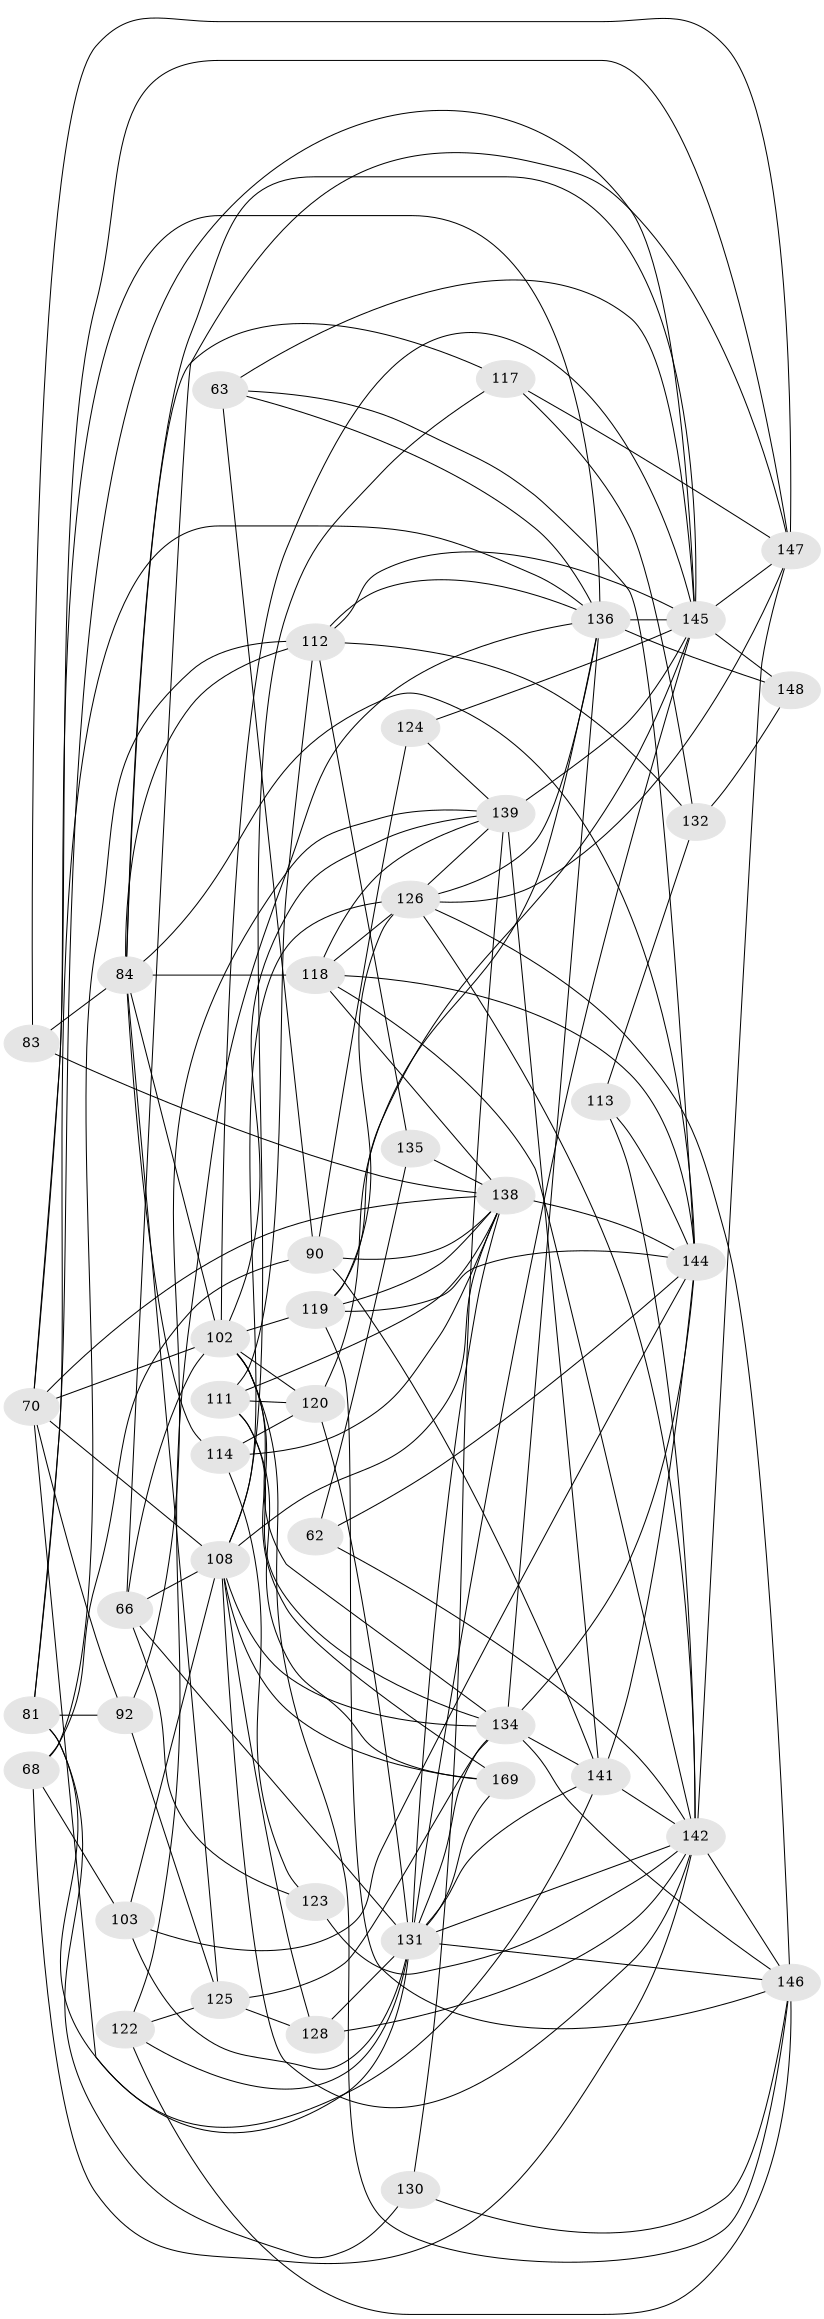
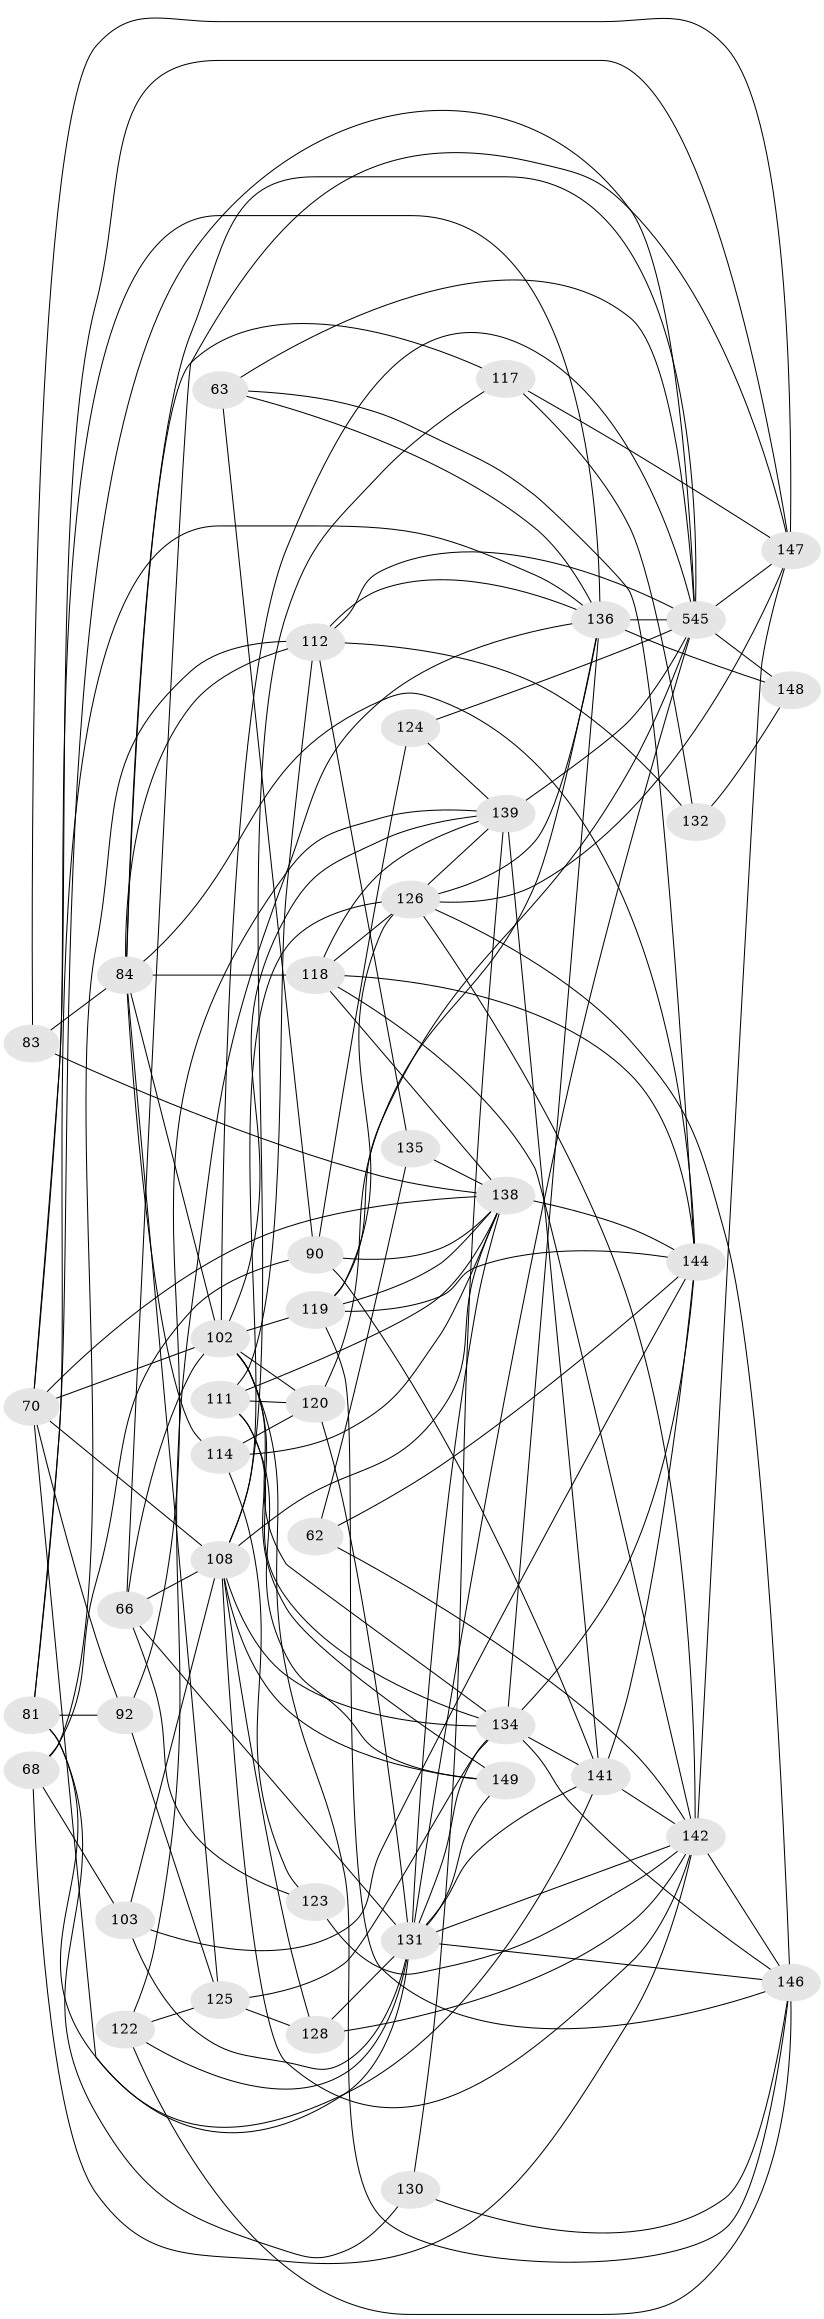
  graph {
    rankdir=LR
    node [color=gray90 style=filled]
    62 [super="+2"]
    135
    142 [super="+65+129+116"]
    144 [super="+15+30+28+45"]
    138 [super="+97+115+133"]
    147 [super="+100"]
    146 [super="+137+109"]
    90 [super="+86"]
    141 [super="+127+82"]
    124
    63
    136 [super="+9+25+81+85"]
-   145 [super="+27+50+60+77+121"]
+   145 [super="+27+50+60+77+121" label=545]
    148 [super="+143"]
    66 [super="+22"]
    102 [super="+69+87"]
    108 [super="+41+104"]
    123
    131 [super="+48+74+38+107"]
    139 [super="+79+99"]
    119 [super="+110"]
    120 [super="+10+67+16"]
    134 [super="+71+106"]
-   149 [label=169]
+   149
    117
    126 [super="+52+91"]
    128 [super="+51"]
    68 [super="+54"]
    103
    112 [super="+29+47"]
    132
    70 [super="+33"]
    92
    125 [super="+72"]
    83 [super="+14"]
    84 [super="+8+42"]
    114
    118 [super="+23+44"]
    n39 [label=81 super="+76"]
    130
    111 [super="+64"]
-   113
    122
    62 -- 135 [weight=2]
    62 -- 142 [weight=3]
    62 -- 144
    135 -- 138
    142 -- 147
    142 -- 146 [weight=4]
    138 -- 144
    90 -- 138
    90 -- 141
    90 -- 124 [weight=2]
    141 -- 142 [weight=3]
    141 -- 144 [weight=3]
    124 -- 145
    124 -- 139
    63 -- 144
    63 -- 90
    63 -- 136
    63 -- 145
    136 -- 145 [weight=2]
    136 -- 148 [weight=2]
    145 -- 147 [weight=2]
    145 -- 148 [weight=3]
    66 -- 147
    66 -- 102
    66 -- 108
    66 -- 123 [weight=2]
    66 -- 131
    102 -- 146
    102 -- 145 [weight=3]
    102 -- 139 [weight=2]
    102 -- 119
    102 -- 120 [weight=2]
    102 -- 134
    102 -- 149
    108 -- 142
    108 -- 138
    108 -- 134
    108 -- 149
    108 -- 117
    108 -- 126 [weight=2]
    108 -- 128
    123 -- 142
    131 -- 142 [weight=3]
    131 -- 138 [weight=3]
    131 -- 146 [weight=2]
    131 -- 141 [weight=2]
    131 -- 145 [weight=4]
    131 -- 134 [weight=5]
    131 -- 149
    139 -- 141
    139 -- 145 [weight=2]
    119 -- 144
    119 -- 138
    119 -- 146
    119 -- 145
    119 -- 126
    120 -- 136 [weight=3]
    120 -- 131 [weight=2]
    134 -- 144
    134 -- 146
    134 -- 141
    134 -- 136 [weight=2]
    117 -- 147
    117 -- 132
    126 -- 142 [weight=2]
    126 -- 147 [weight=2]
    126 -- 146
    126 -- 136 [weight=2]
    126 -- 139
    128 -- 142
    128 -- 131 [weight=2]
    68 -- 142 [weight=2]
    68 -- 90
    68 -- 103
    68 -- 112 [weight=2]
    103 -- 144
    103 -- 108
    103 -- 131
    112 -- 135
    112 -- 136
    112 -- 145
    112 -- 132
    132 -- 148
    70 -- 138
    70 -- 147
    70 -- 141
    70 -- 136
    70 -- 102
    70 -- 108 [weight=2]
    70 -- 92
    92 -- 139
    92 -- 125
    125 -- 134
    125 -- 128 [weight=2]
    83 -- 138 [weight=3]
    83 -- 147 [weight=2]
    83 -- 84
    84 -- 144
    84 -- 145 [weight=2]
    84 -- 102
    84 -- 117
    84 -- 112
    84 -- 125
    84 -- 114
    84 -- 118 [weight=3]
    114 -- 138
    114 -- 123
    114 -- 120
    118 -- 142
    118 -- 144
    118 -- 138
    118 -- 139
    118 -- 126
    n39 -- 136
    n39 -- 145
    n39 -- 131
    n39 -- 92
    n39 -- 130 [weight=2]
    130 -- 146
    130 -- 139
    111 -- 138
    111 -- 120 [weight=2]
    111 -- 134
    111 -- 149
    111 -- 112
-   113 -- 142 [weight=2]
-   113 -- 144
-   113 -- 132
    122 -- 146
    122 -- 136
    122 -- 131
    122 -- 125
  }
